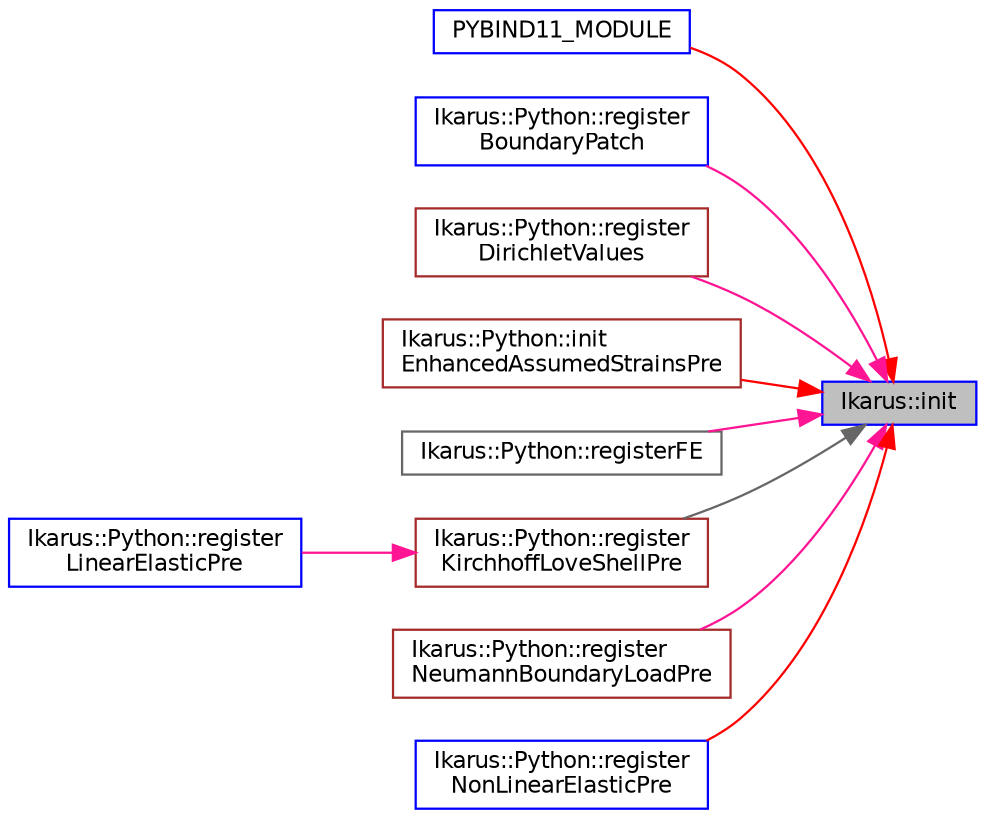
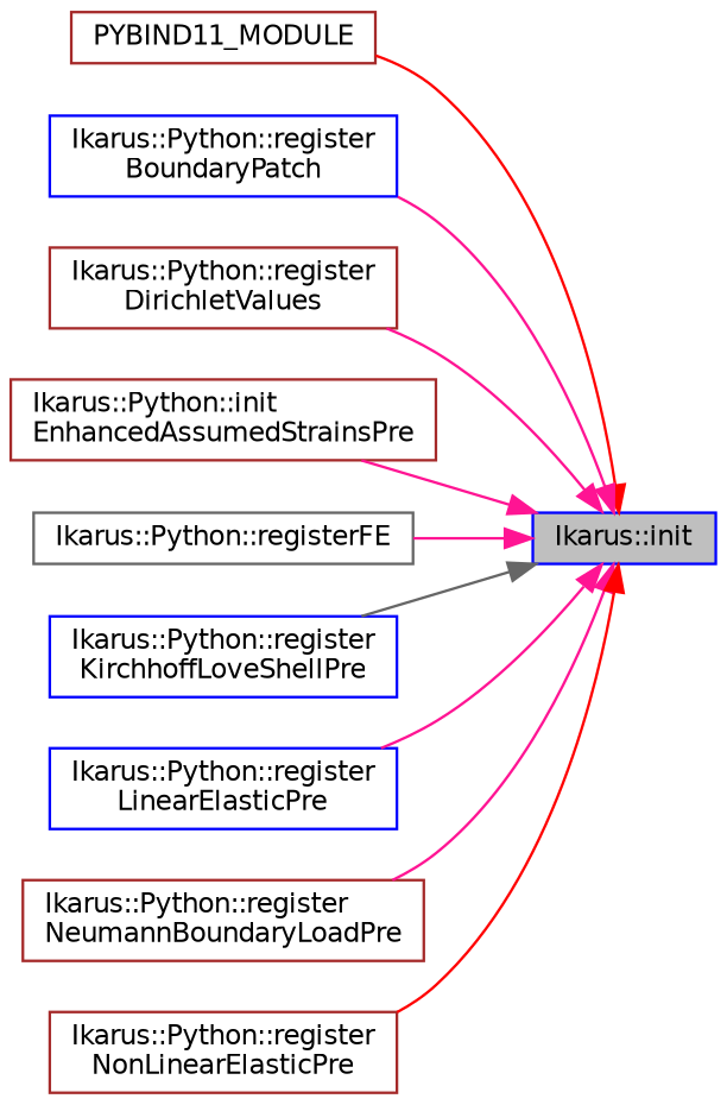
  digraph {
    rankdir=RL
    node [color=brown fillcolor=white fontname=Helvetica fontsize=10 shape=record style=filled]
    edge [color=deeppink dir=back fontname=Helvetica fontsize=10 labelfontname=Helvetica labelfontsize=10 style=solid]
    n1 [color=blue fillcolor=grey75 fontcolor=black height=0.2 label="Ikarus::init" width=0.4]
-   n2 [color=blue height=0.2 label=PYBIND11_MODULE width=0.4]
+   n2 [height=0.2 label=PYBIND11_MODULE width=0.4]
    n3 [color=blue height=0.2 label="Ikarus::Python::register\lBoundaryPatch" width=0.4]
    n4 [height=0.2 label="Ikarus::Python::register\lDirichletValues" width=0.4]
    n5 [height=0.2 label="Ikarus::Python::init\lEnhancedAssumedStrainsPre" width=0.4]
    n6 [color=gray40 height=0.2 label="Ikarus::Python::registerFE" width=0.4]
-   n7 [height=0.2 label="Ikarus::Python::register\lKirchhoffLoveShellPre" width=0.4]
+   n7 [color=blue height=0.2 label="Ikarus::Python::register\lKirchhoffLoveShellPre" width=0.4]
    n8 [color=blue height=0.2 label="Ikarus::Python::register\lLinearElasticPre" width=0.4]
    n9 [height=0.2 label="Ikarus::Python::register\lNeumannBoundaryLoadPre" width=0.4]
-   n10 [color=blue height=0.2 label="Ikarus::Python::register\lNonLinearElasticPre" width=0.4]
+   n10 [height=0.2 label="Ikarus::Python::register\lNonLinearElasticPre" width=0.4]
    n1 -> n2 [color=red]
    n1 -> n3
    n1 -> n4
-   n1 -> n5 [color=red]
+   n1 -> n5
    n1 -> n6
    n1 -> n7 [color=gray40]
-   n7 -> n8
+   n1 -> n8
    n1 -> n9
    n1 -> n10 [color=red]
  }
